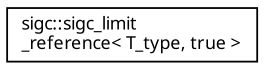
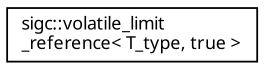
  digraph {
    rankdir=LR
-   n1 [color=black fillcolor=white fontname=Sans fontsize=10 height=0.2 label="sigc::sigc_limit\l_reference\< T_type, true \>" shape=record style=filled width=0.4]
+   n1 [color=black fillcolor=white fontname=Sans fontsize=10 height=0.2 label="sigc::volatile_limit\l_reference\< T_type, true \>" shape=record style=filled width=0.4]
  }
